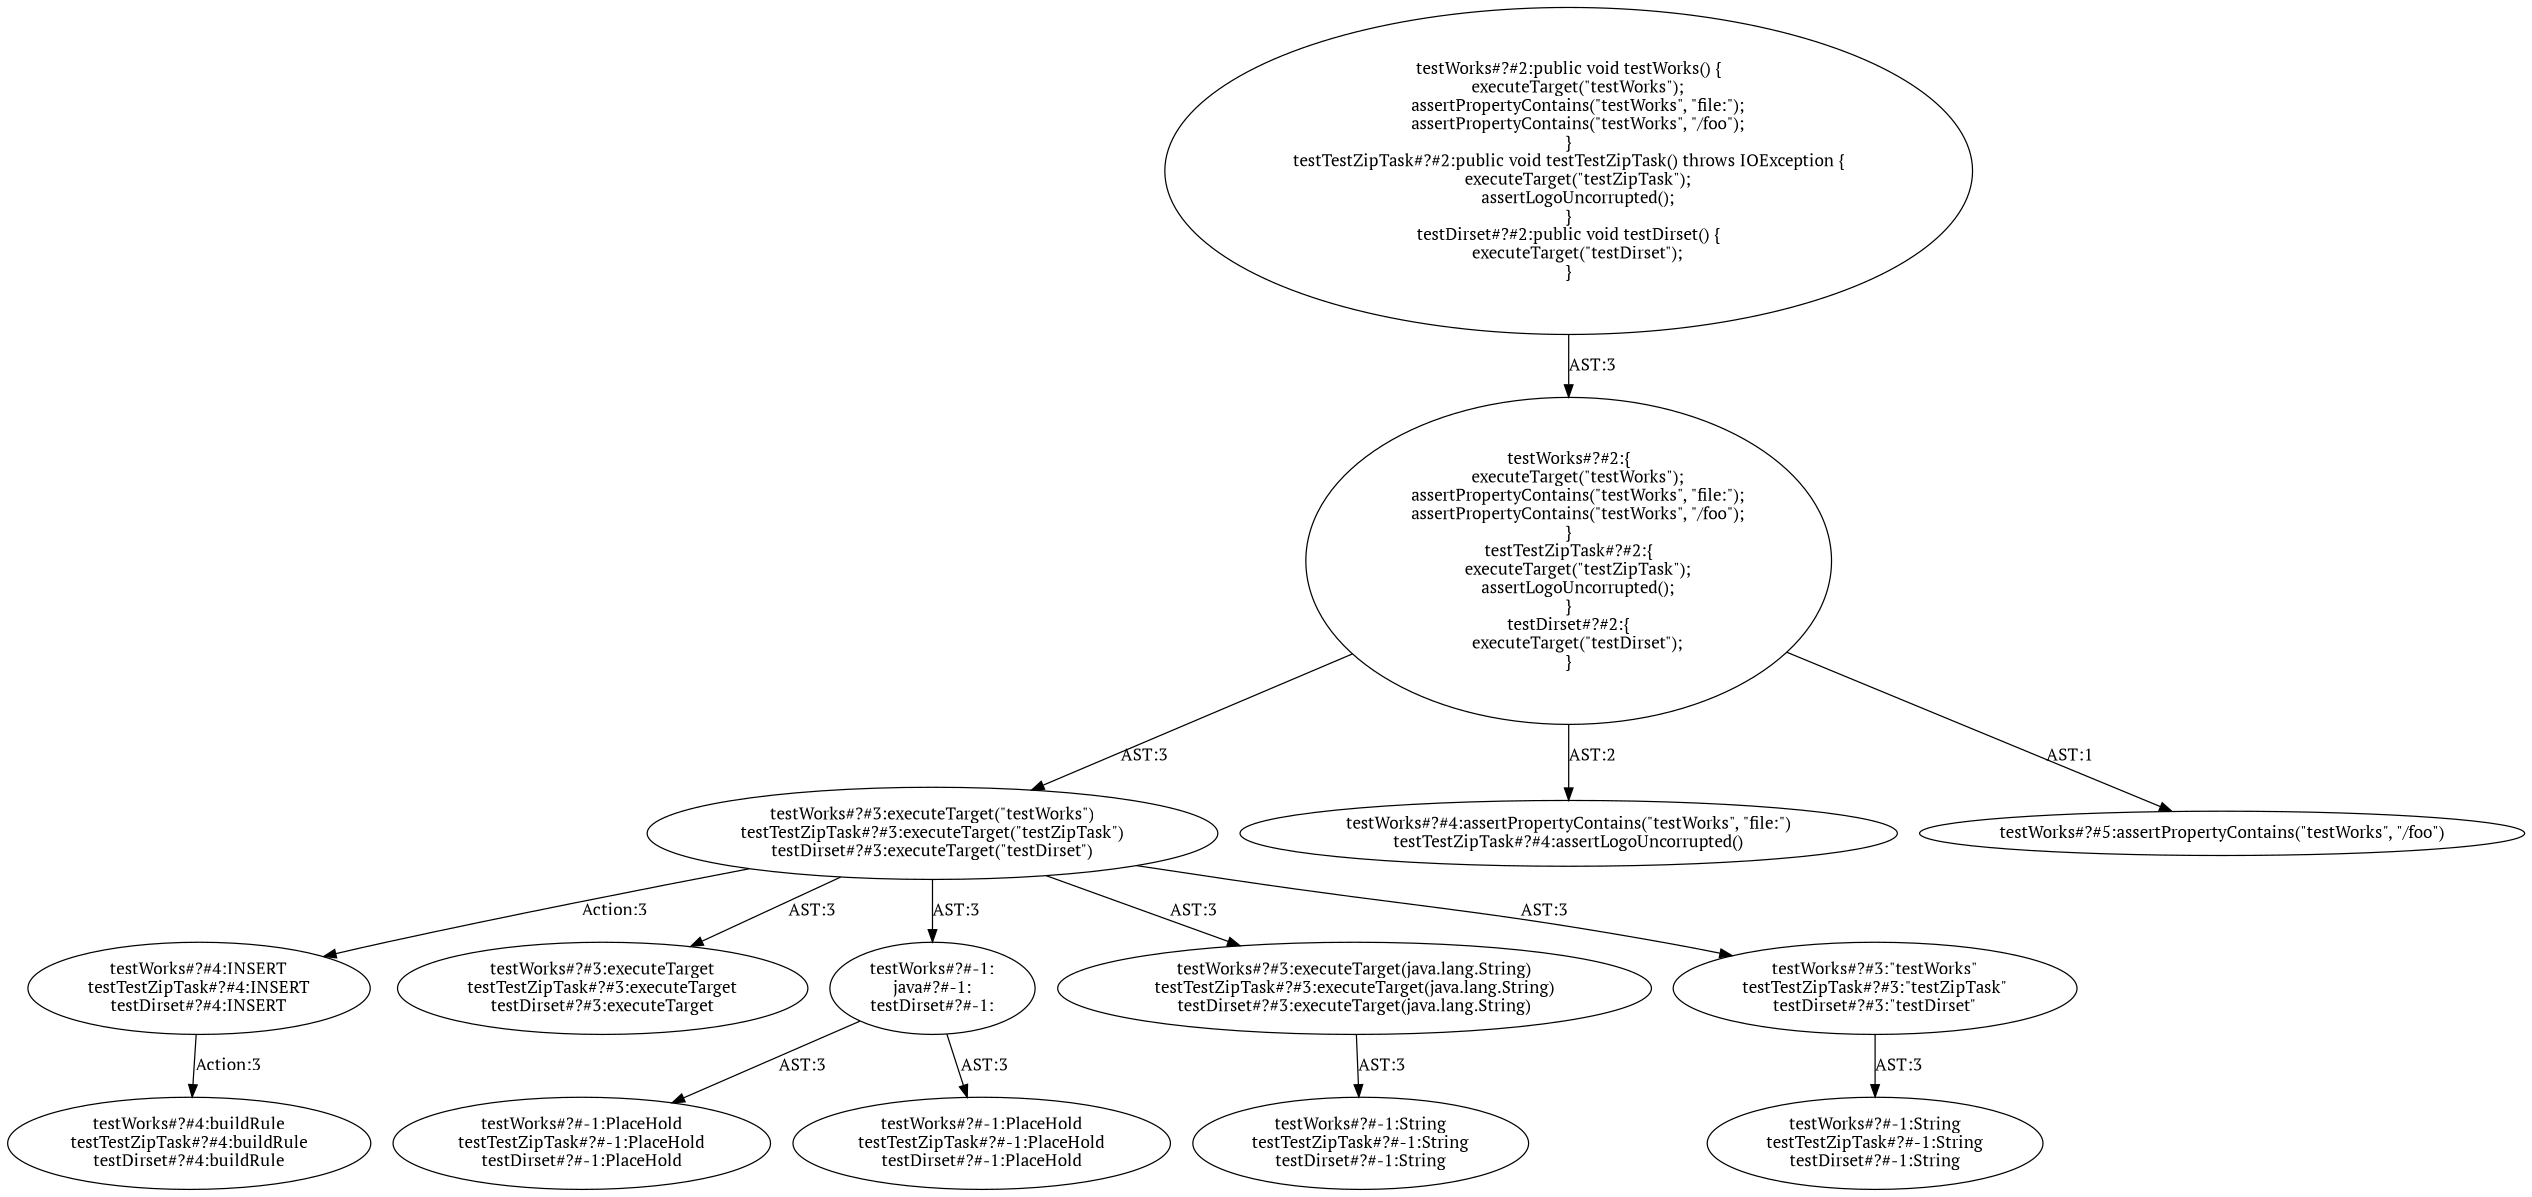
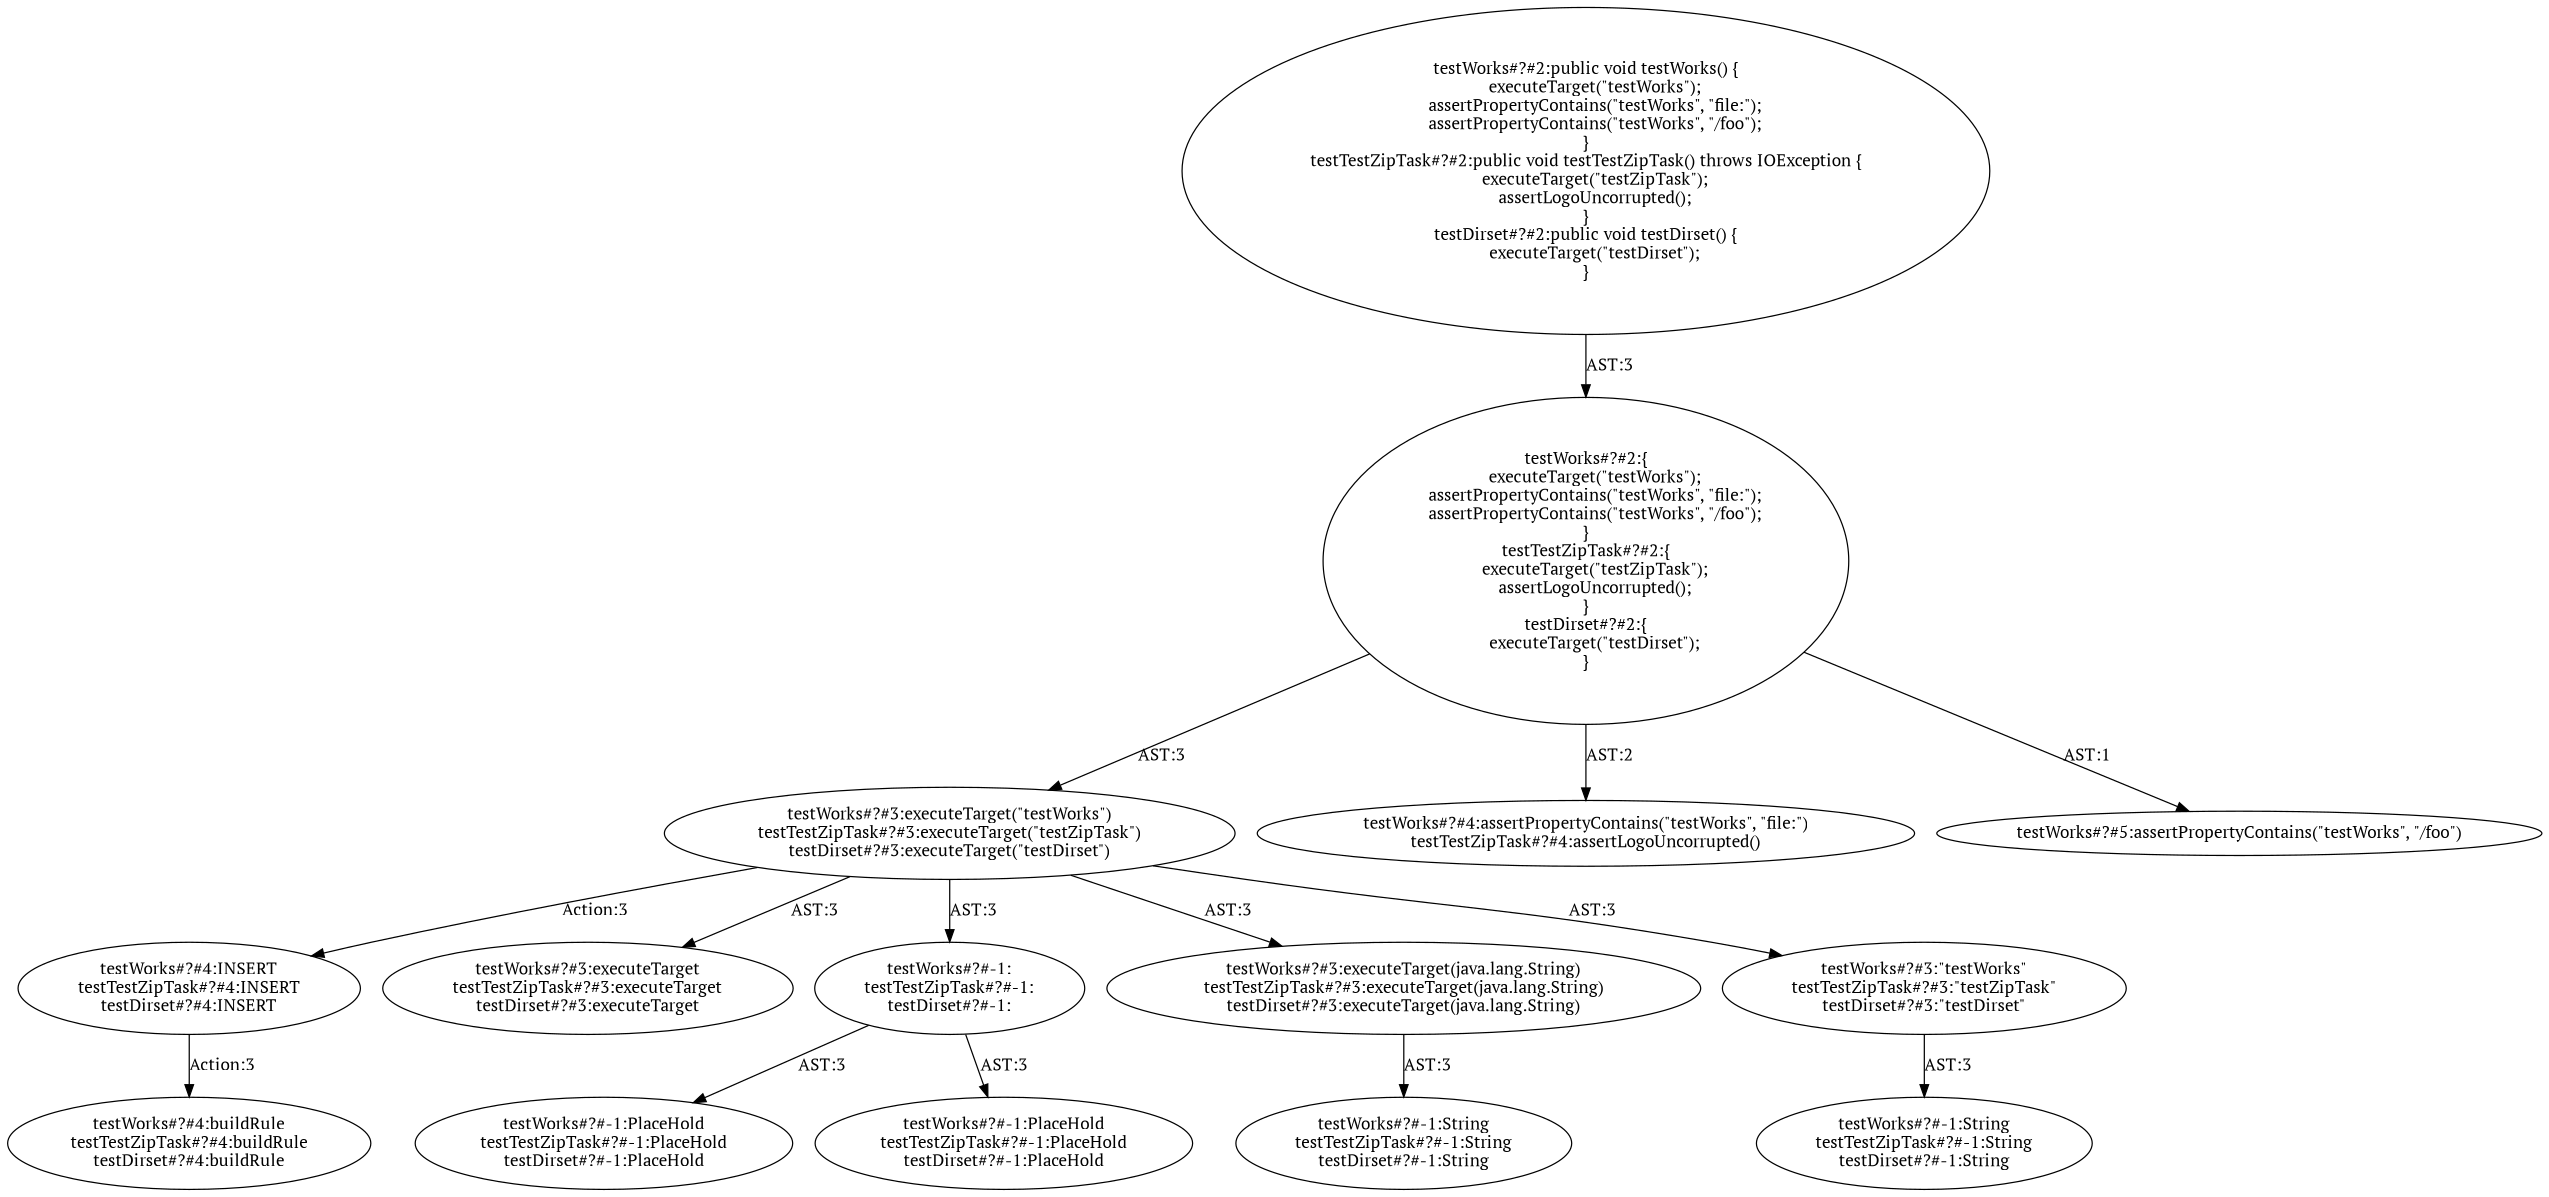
  digraph {
    fontname="PT Serif"
    node [shape=ellipse fontname="PT Serif"]
    edge [fontname="PT Serif"]
    n1 [label="testWorks#?#4:INSERT\ntestTestZipTask#?#4:INSERT\ntestDirset#?#4:INSERT"]
    n2 [label="testWorks#?#4:buildRule\ntestTestZipTask#?#4:buildRule\ntestDirset#?#4:buildRule"]
    n3 [label="testWorks#?#3:executeTarget(\"testWorks\")\ntestTestZipTask#?#3:executeTarget(\"testZipTask\")\ntestDirset#?#3:executeTarget(\"testDirset\")"]
    n4 [label="testWorks#?#3:executeTarget\ntestTestZipTask#?#3:executeTarget\ntestDirset#?#3:executeTarget"]
-   n5 [label="testWorks#?#-1:\njava#?#-1:\ntestDirset#?#-1:"]
+   n5 [label="testWorks#?#-1:\ntestTestZipTask#?#-1:\ntestDirset#?#-1:"]
    n6 [label="testWorks#?#3:executeTarget(java.lang.String)\ntestTestZipTask#?#3:executeTarget(java.lang.String)\ntestDirset#?#3:executeTarget(java.lang.String)"]
    n7 [label="testWorks#?#3:\"testWorks\"\ntestTestZipTask#?#3:\"testZipTask\"\ntestDirset#?#3:\"testDirset\""]
    n8 [label="testWorks#?#2:\{\n    executeTarget(\"testWorks\");\n    assertPropertyContains(\"testWorks\", \"file:\");\n    assertPropertyContains(\"testWorks\", \"/foo\");\n\}\ntestTestZipTask#?#2:\{\n    executeTarget(\"testZipTask\");\n    assertLogoUncorrupted();\n\}\ntestDirset#?#2:\{\n    executeTarget(\"testDirset\");\n\}"]
    n9 [label="testWorks#?#4:assertPropertyContains(\"testWorks\", \"file:\")\ntestTestZipTask#?#4:assertLogoUncorrupted()"]
    n10 [label="testWorks#?#5:assertPropertyContains(\"testWorks\", \"/foo\")"]
    n11 [label="testWorks#?#2:public void testWorks() \{\n    executeTarget(\"testWorks\");\n    assertPropertyContains(\"testWorks\", \"file:\");\n    assertPropertyContains(\"testWorks\", \"/foo\");\n\}\ntestTestZipTask#?#2:public void testTestZipTask() throws IOException \{\n    executeTarget(\"testZipTask\");\n    assertLogoUncorrupted();\n\}\ntestDirset#?#2:public void testDirset() \{\n    executeTarget(\"testDirset\");\n\}"]
    n12 [label="testWorks#?#-1:PlaceHold\ntestTestZipTask#?#-1:PlaceHold\ntestDirset#?#-1:PlaceHold"]
    n13 [label="testWorks#?#-1:PlaceHold\ntestTestZipTask#?#-1:PlaceHold\ntestDirset#?#-1:PlaceHold"]
    n14 [label="testWorks#?#-1:String\ntestTestZipTask#?#-1:String\ntestDirset#?#-1:String"]
    n15 [label="testWorks#?#-1:String\ntestTestZipTask#?#-1:String\ntestDirset#?#-1:String"]
    n1 -> n2 [label="Action:3"]
    n3 -> n1 [label="Action:3"]
    n3 -> n4 [label="AST:3"]
    n3 -> n5 [label="AST:3"]
    n3 -> n6 [label="AST:3"]
    n3 -> n7 [label="AST:3"]
    n5 -> n12 [label="AST:3"]
    n5 -> n13 [label="AST:3"]
    n6 -> n14 [label="AST:3"]
    n7 -> n15 [label="AST:3"]
    n8 -> n3 [label="AST:3"]
    n8 -> n9 [label="AST:2"]
    n8 -> n10 [label="AST:1"]
    n11 -> n8 [label="AST:3"]
  }
